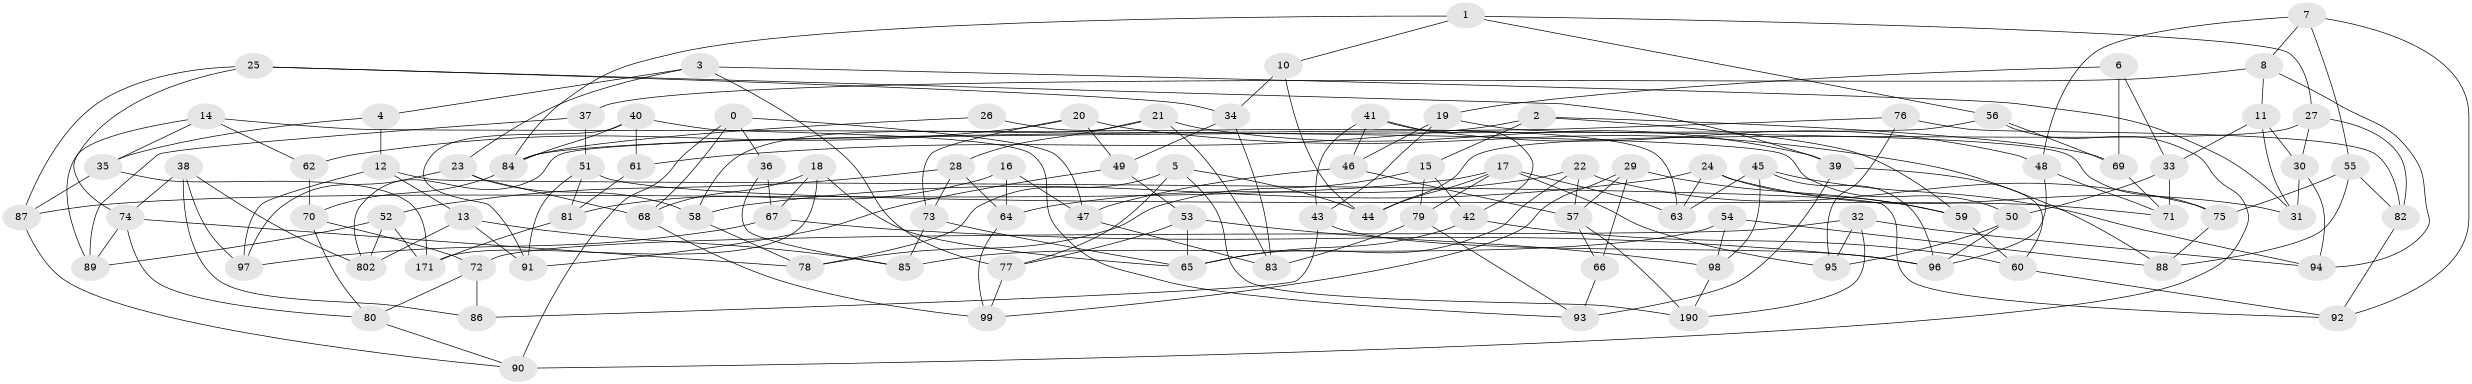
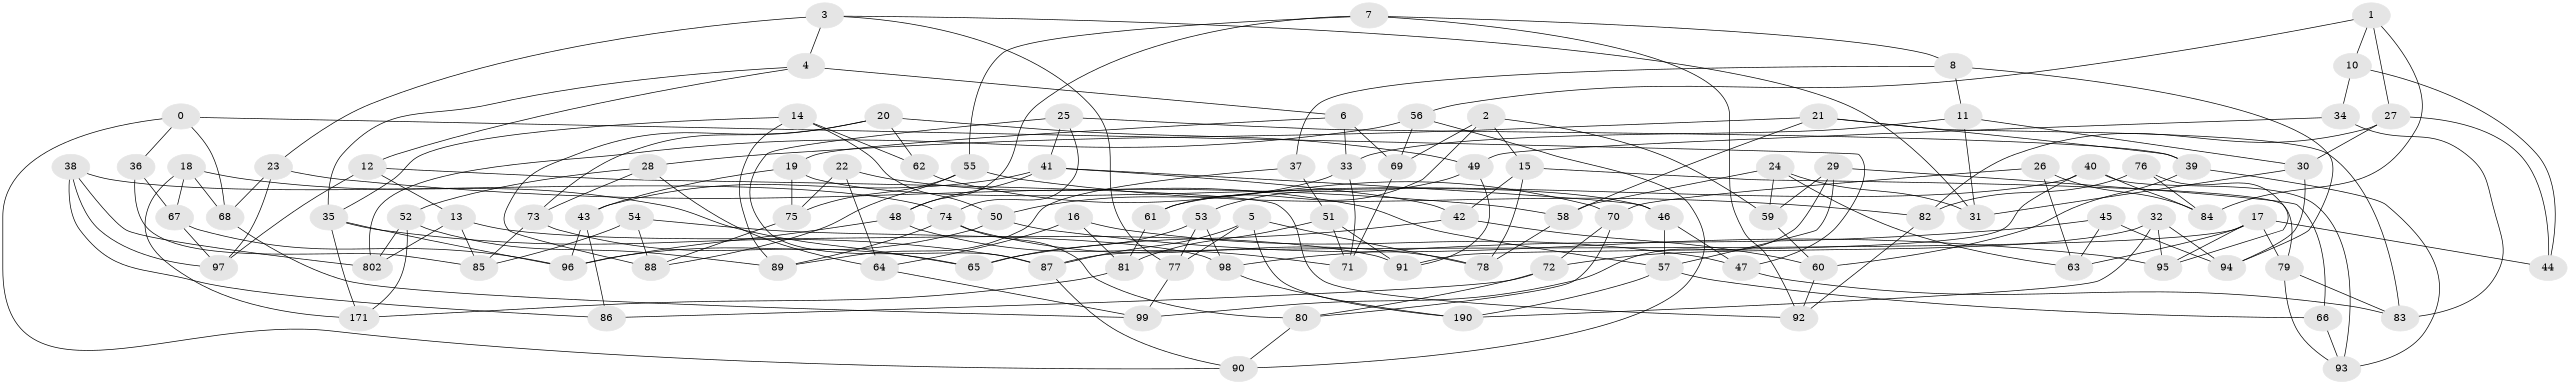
  graph {
    node [color=gray90 style=filled]
    1
    10
    27
    56
    84
    44
    34
    30
    82
    69
    90
    n12 [label=802]
    2
    15
    59
    61
    78
    42
    79
    60
    81
    71
    3
    4
    23
    31
    77
    6
    12
    35
    68
    97
    58
    99
    19
    33
    92
    13
    n39 [label=171]
    87
    5
    n42 [label=190]
    43
    46
    75
    50
    7
    8
    48
    55
    11
    37
    94
    96
    88
    89
    51
    n58 [label=0]
    36
    47
    85
    67
    83
    49
    62
    70
    91
    14
    95
    65
    93
    16
    64
    17
    63
    18
    86
    57
    20
    73
    53
    21
    28
    39
    52
    22
    66
    24
    25
    74
    80
    26
    72
    29
    32
    38
    40
    41
    45
    98
    54
    76
    1 -- 10
    1 -- 27
    1 -- 56
    1 -- 84
    10 -- 44
    10 -- 34
    27 -- 44
    27 -- 30
    27 -- 82
    56 -- 69
    56 -- 90
    56 -- n12
    34 -- 83
    34 -- 49
    30 -- 31
    30 -- 94
    82 -- 92
    69 -- 71
    2 -- 69
    2 -- 15
    2 -- 59
    2 -- 61
    15 -- 78
    15 -- 42
    15 -- 79
    59 -- 60
    61 -- 81
    42 -- 60
    42 -- 65
    79 -- 83
    79 -- 93
    60 -- 92
    81 -- n39
    3 -- 4
    3 -- 23
    3 -- 31
    3 -- 77
+   4 -- 6
    4 -- 12
    4 -- 35
    23 -- 68
    23 -- 97
    23 -- 58
    77 -- 99
    6 -- 69
    6 -- 19
    6 -- 33
    12 -- 97
    12 -- 92
    12 -- 13
    35 -- n39
    35 -- 87
    68 -- 99
    58 -- 78
    19 -- 43
    19 -- 46
    19 -- 75
    33 -- 71
    33 -- 50
    13 -- n12
    13 -- 85
    13 -- 91
    87 -- 90
-   5 -- 44
+   5 -- 87
    5 -- 78
    5 -- 77
    5 -- n42
    43 -- 96
    43 -- 86
    46 -- 47
    46 -- 57
    75 -- 88
    50 -- 96
    50 -- 95
    7 -- 92
    7 -- 8
    7 -- 48
    7 -- 55
    8 -- 11
    8 -- 37
    8 -- 94
    48 -- 71
    48 -- 96
    55 -- 82
    55 -- 75
    55 -- 88
    11 -- 30
    11 -- 31
    11 -- 33
    37 -- 89
    37 -- 51
    51 -- 81
    51 -- 71
    51 -- 91
    n58 -- 90
    n58 -- 68
    n58 -- 36
    n58 -- 47
    36 -- 85
    36 -- 67
    47 -- 83
    67 -- 97
    67 -- 96
    49 -- 91
    49 -- 53
    62 -- 70
    70 -- 80
    70 -- 72
    14 -- 35
    14 -- 50
    14 -- 89
    14 -- 62
    16 -- 81
    16 -- 47
    16 -- 64
    64 -- 99
    17 -- 44
    17 -- 79
    17 -- 87
    17 -- 95
    17 -- 63
    18 -- 68
    18 -- n39
    18 -- 67
    18 -- 65
    57 -- n42
    57 -- 66
    20 -- 88
    20 -- 49
    20 -- 62
    20 -- 73
    73 -- 85
    73 -- 65
    53 -- 77
    53 -- 65
    53 -- 98
    21 -- 58
    21 -- 83
    21 -- 28
    21 -- 39
    28 -- 64
    28 -- 73
    28 -- 52
    39 -- 60
    39 -- 93
    52 -- n12
    52 -- n39
    52 -- 89
    22 -- 75
-   22 -- 65
    22 -- 64
    22 -- 57
    66 -- 93
    24 -- 59
    24 -- 31
    24 -- 58
    24 -- 63
-   25 -- 34
+   25 -- 41
    25 -- 87
    25 -- 39
    25 -- 74
    74 -- 78
    74 -- 89
    74 -- 80
    80 -- 90
    26 -- 84
-   84 -- 70
+   26 -- 70
    26 -- 63
    72 -- 86
    72 -- 80
    29 -- 59
    29 -- 99
    29 -- 57
    29 -- 66
    32 -- n42
    32 -- 94
    32 -- 95
    32 -- 72
    38 -- n12
    38 -- 97
    38 -- 86
    38 -- 74
    40 -- 84
    40 -- 61
    40 -- 91
    40 -- 93
    41 -- 42
    41 -- 43
    41 -- 46
    41 -- 48
    45 -- 94
-   45 -- 96
+   35 -- 96
    45 -- 63
    45 -- 98
    98 -- n42
    54 -- 88
    54 -- 85
    54 -- 98
    76 -- 84
    76 -- 82
    76 -- 95
  }
